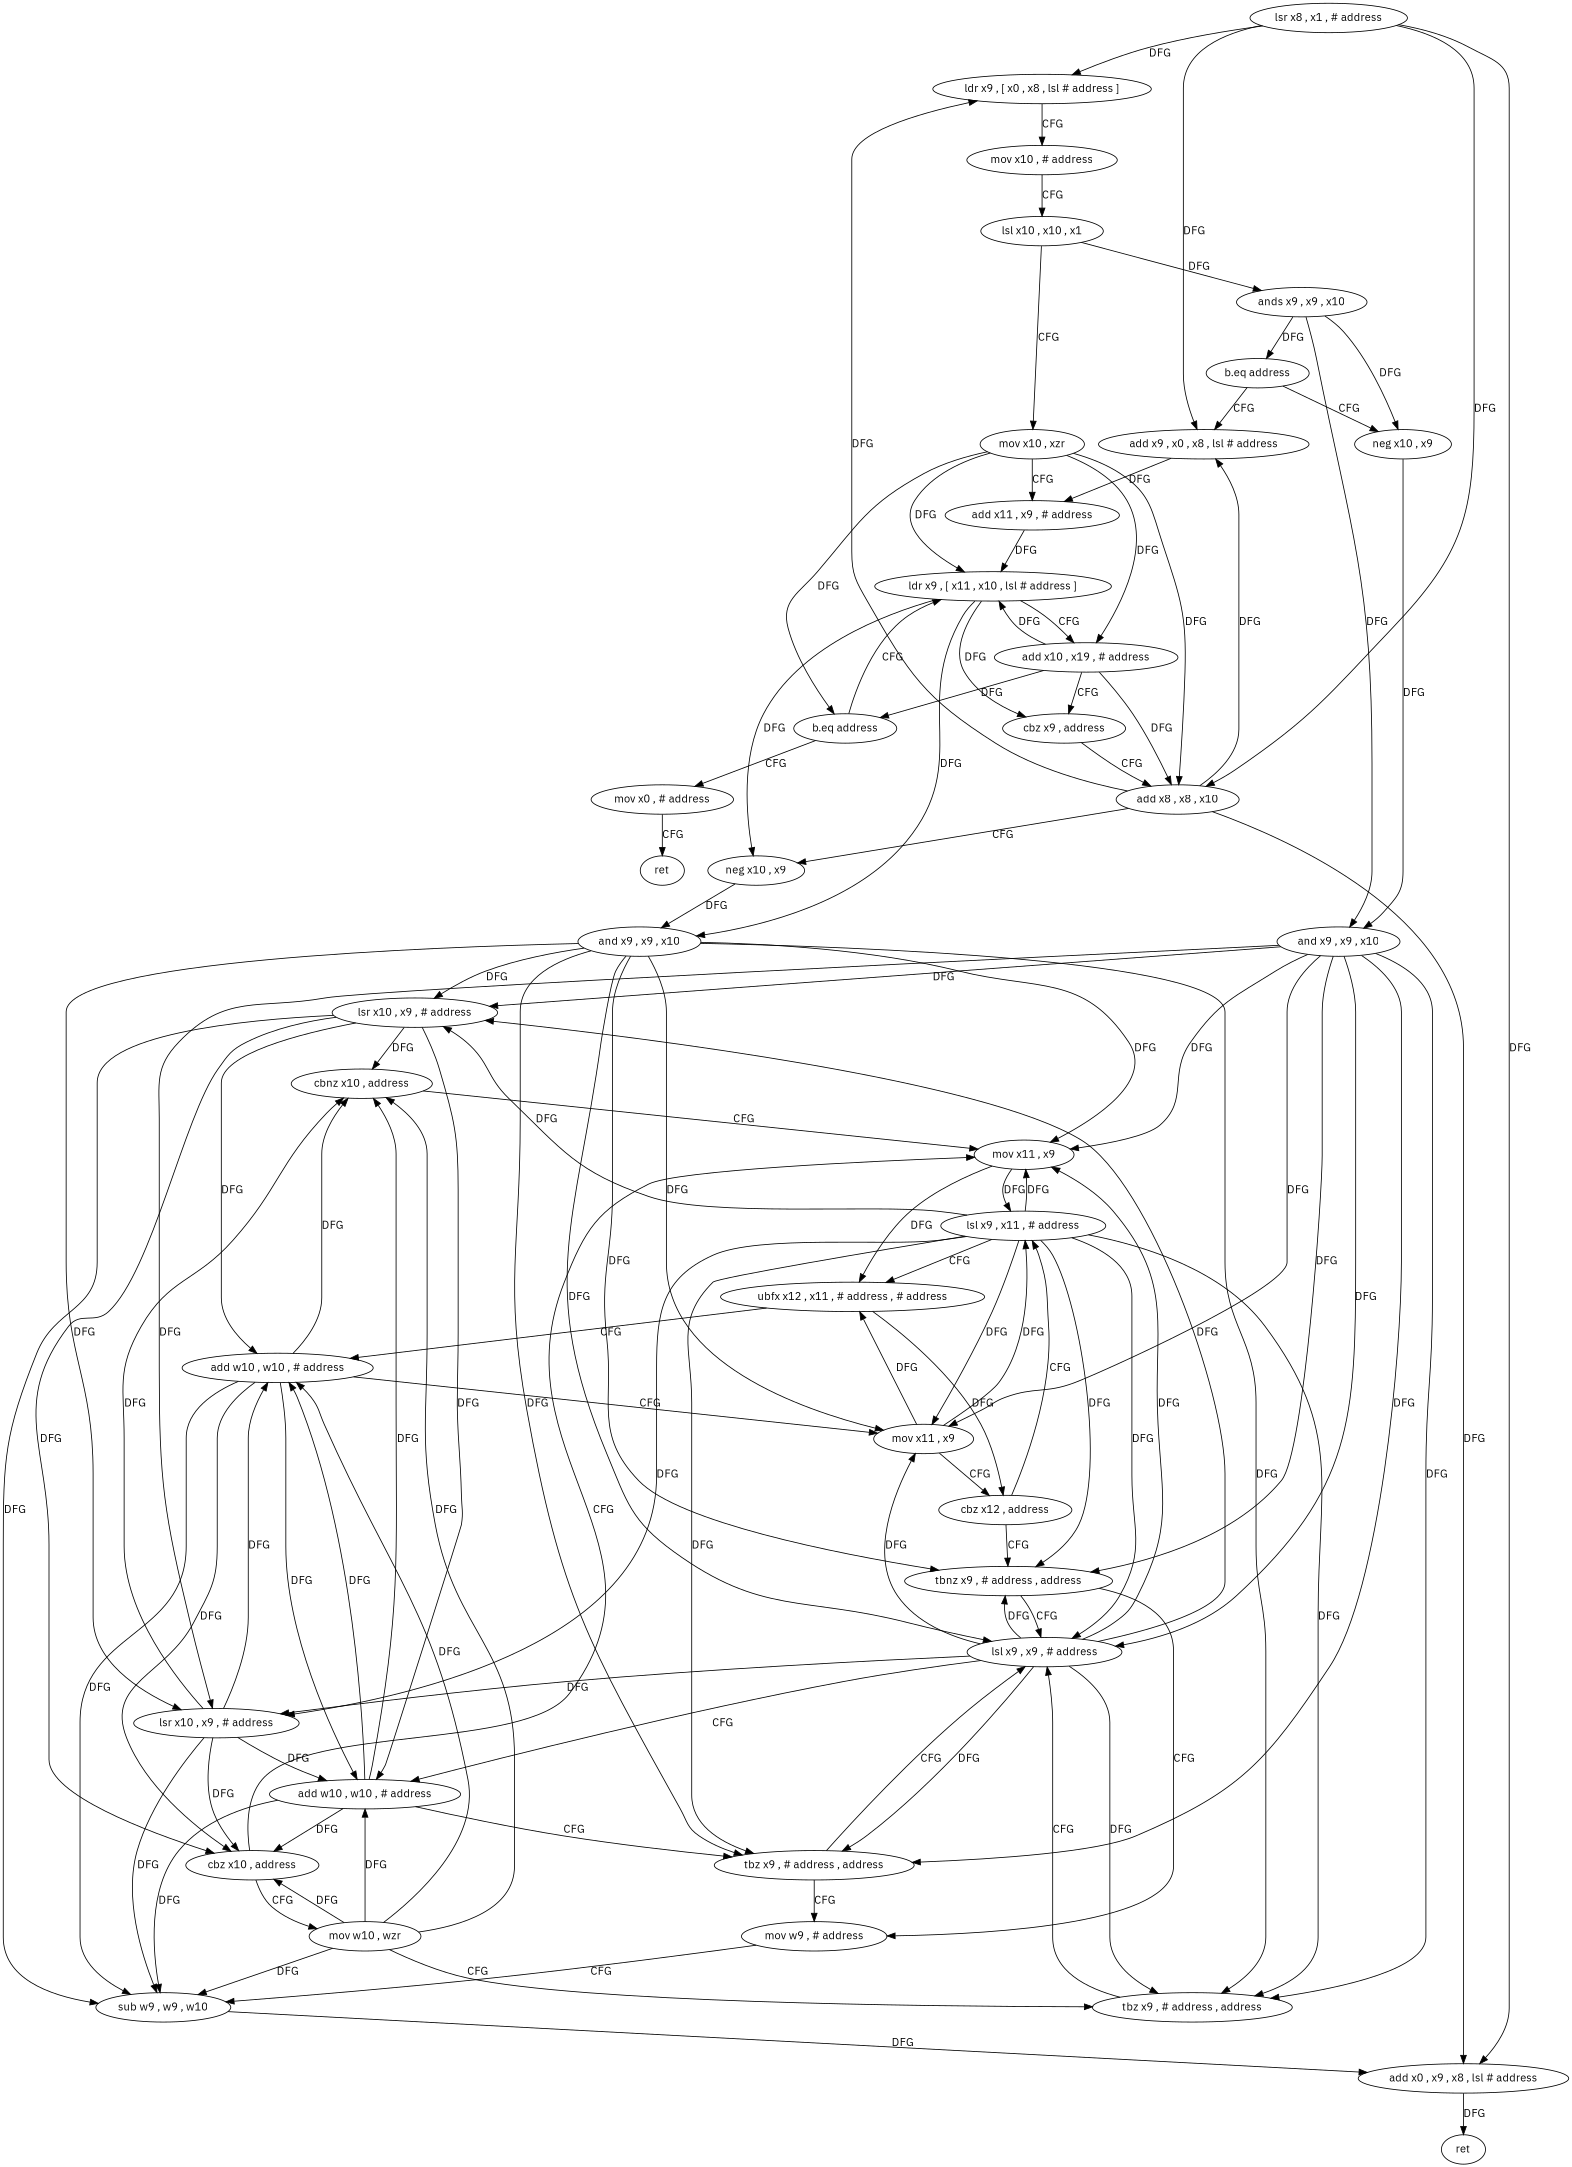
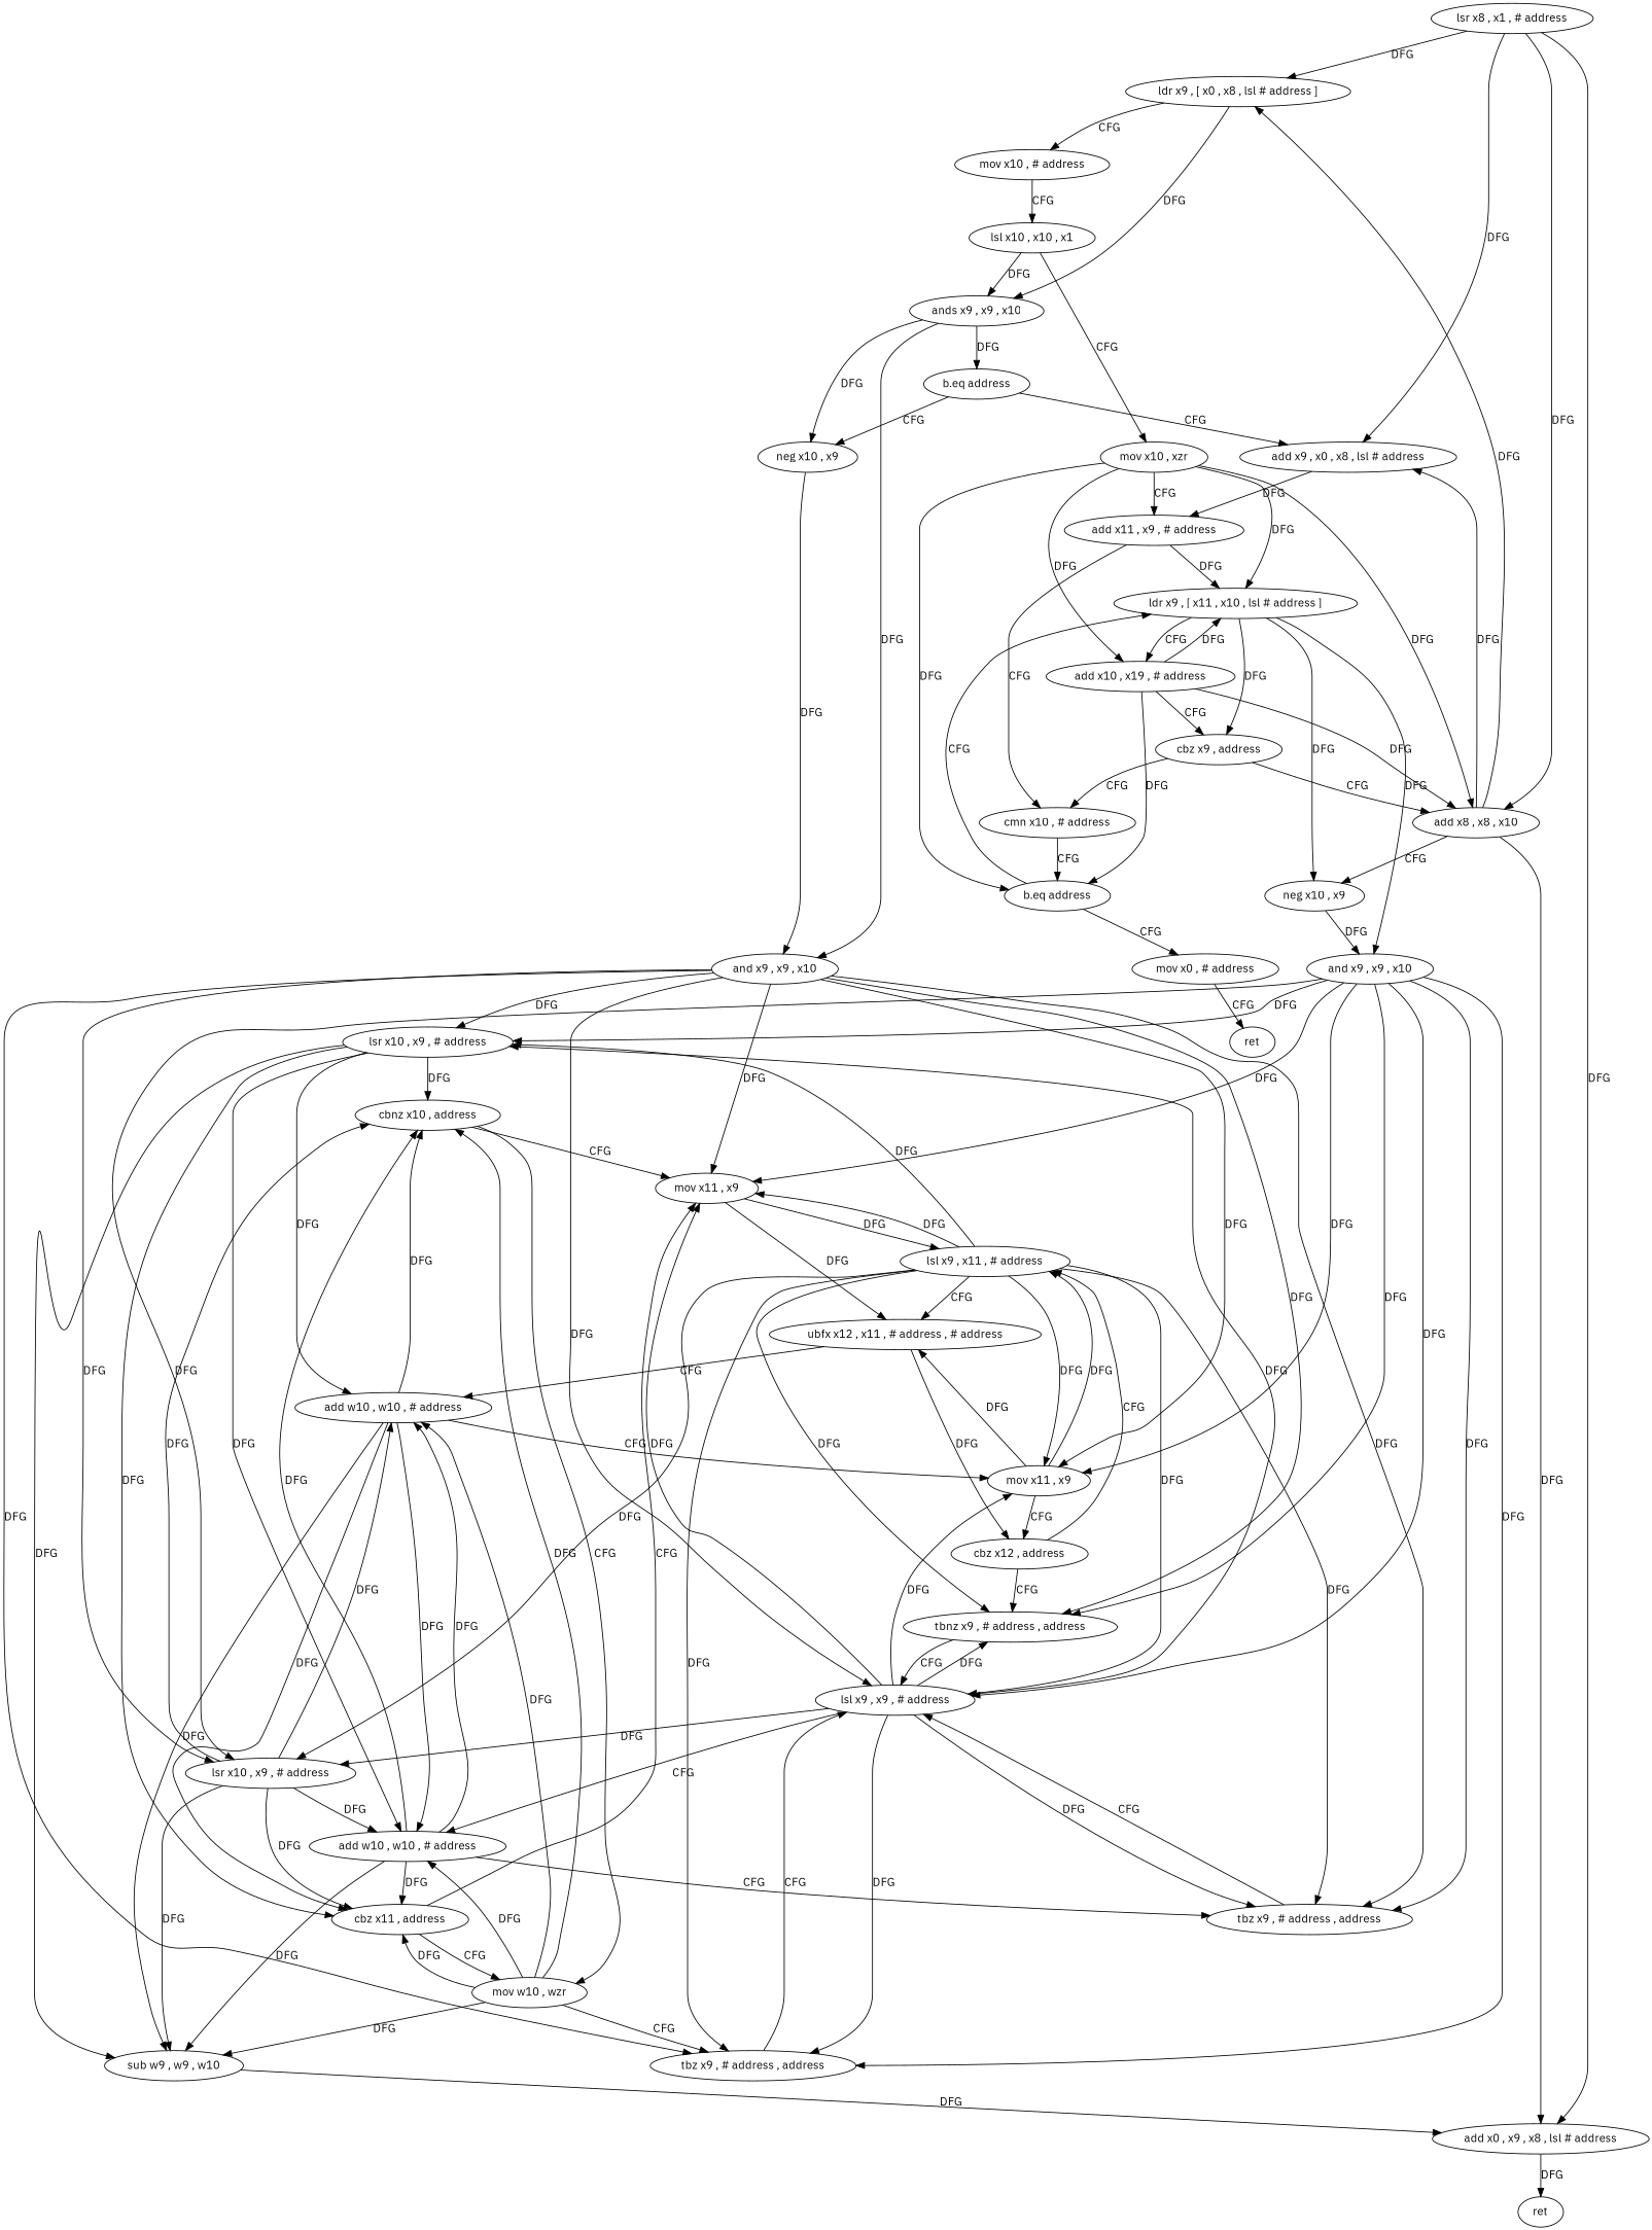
  digraph {
    fontname="IBM Plex Sans"
    node [fontname="IBM Plex Sans"]
    edge [fontname="IBM Plex Sans"]
    n1 [label="lsr x8 , x1 , # address"]
    n2 [label="ldr x9 , [ x0 , x8 , lsl # address ]"]
    n3 [label="add x9 , x0 , x8 , lsl # address"]
    n4 [label="add x8 , x8 , x10"]
    n5 [label="add x0 , x9 , x8 , lsl # address"]
    n6 [label="mov x10 , # address"]
    n7 [label="ands x9 , x9 , x10"]
    n8 [label="add x11 , x9 , # address"]
    n9 [label="neg x10 , x9"]
    n10 [label=ret]
    n11 [label="lsl x10 , x10 , x1"]
    n12 [label="b.eq address"]
    n13 [label="neg x10 , x9"]
    n14 [label="and x9 , x9 , x10"]
    n15 [label="mov x10 , xzr"]
    n16 [label="lsr x10 , x9 , # address"]
    n17 [label="mov x11 , x9"]
    n18 [label="tbz x9 , # address , address"]
    n19 [label="lsl x9 , x9 , # address"]
    n20 [label="lsr x10 , x9 , # address"]
    n21 [label="tbz x9 , # address , address"]
    n22 [label="mov x11 , x9"]
    n23 [label="tbnz x9 , # address , address"]
    n24 [label="ldr x9 , [ x11 , x10 , lsl # address ]"]
    n25 [label="add x10 , x19 , # address"]
    n26 [label="b.eq address"]
+   n27 [label="cmn x10 , # address"]
    n28 [label="cbz x9 , address"]
    n29 [label="and x9 , x9 , x10"]
    n30 [label="mov x0 , # address"]
    n31 [label="cbnz x10 , address"]
-   n32 [label="cbz x10 , address"]
+   n32 [label="cbz x11 , address"]
    n33 [label="add w10 , w10 , # address"]
    n34 [label="add w10 , w10 , # address"]
    n35 [label="sub w9 , w9 , w10"]
    n36 [label="lsl x9 , x11 , # address"]
    n37 [label="ubfx x12 , x11 , # address , # address"]
-   n38 [label="mov w9 , # address"]
    n39 [label="cbz x12 , address"]
    n40 [label="mov w10 , wzr"]
    n41 [label=ret]
    n1 -> n2 [label=DFG]
    n1 -> n3 [label=DFG]
    n1 -> n4 [label=DFG]
    n1 -> n5 [label=DFG]
    n2 -> n6 [label=CFG]
+   n2 -> n7 [label=DFG]
    n3 -> n8 [label=DFG]
    n4 -> n2 [label=DFG]
    n4 -> n3 [label=DFG]
    n4 -> n5 [label=DFG]
    n4 -> n9 [label=CFG]
    n5 -> n10 [label=DFG]
    n6 -> n11 [label=CFG]
    n7 -> n12 [label=DFG]
    n7 -> n13 [label=DFG]
    n7 -> n14 [label=DFG]
    n8 -> n24 [label=DFG]
+   n8 -> n27 [label=CFG]
    n9 -> n29 [label=DFG]
    n11 -> n7 [label=DFG]
    n11 -> n15 [label=CFG]
    n12 -> n3 [label=CFG]
    n12 -> n13 [label=CFG]
    n13 -> n14 [label=DFG]
    n14 -> n16 [label=DFG]
    n14 -> n17 [label=DFG]
    n14 -> n18 [label=DFG]
    n14 -> n19 [label=DFG]
    n14 -> n20 [label=DFG]
    n14 -> n21 [label=DFG]
    n14 -> n22 [label=DFG]
    n14 -> n23 [label=DFG]
    n15 -> n4 [label=DFG]
    n15 -> n8 [label=CFG]
    n15 -> n24 [label=DFG]
    n15 -> n25 [label=DFG]
    n15 -> n26 [label=DFG]
    n16 -> n31 [label=DFG]
    n16 -> n32 [label=DFG]
    n16 -> n33 [label=DFG]
    n16 -> n34 [label=DFG]
    n16 -> n35 [label=DFG]
    n17 -> n36 [label=DFG]
    n17 -> n37 [label=DFG]
    n18 -> n19 [label=CFG]
    n19 -> n16 [label=DFG]
    n19 -> n17 [label=DFG]
    n19 -> n18 [label=DFG]
    n19 -> n20 [label=DFG]
    n19 -> n21 [label=DFG]
    n19 -> n22 [label=DFG]
    n19 -> n23 [label=DFG]
    n19 -> n33 [label=CFG]
    n20 -> n31 [label=DFG]
    n20 -> n32 [label=DFG]
    n20 -> n33 [label=DFG]
    n20 -> n34 [label=DFG]
    n20 -> n35 [label=DFG]
    n21 -> n19 [label=CFG]
-   n21 -> n38 [label=CFG]
    n22 -> n36 [label=DFG]
    n22 -> n37 [label=DFG]
    n22 -> n39 [label=CFG]
    n23 -> n19 [label=CFG]
-   n23 -> n38 [label=CFG]
    n24 -> n9 [label=DFG]
    n24 -> n25 [label=CFG]
    n24 -> n28 [label=DFG]
    n24 -> n29 [label=DFG]
    n25 -> n4 [label=DFG]
    n25 -> n24 [label=DFG]
    n25 -> n26 [label=DFG]
    n25 -> n28 [label=CFG]
    n26 -> n24 [label=CFG]
    n26 -> n30 [label=CFG]
+   n27 -> n26 [label=CFG]
    n28 -> n4 [label=CFG]
+   n28 -> n27 [label=CFG]
    n29 -> n16 [label=DFG]
    n29 -> n17 [label=DFG]
    n29 -> n18 [label=DFG]
    n29 -> n19 [label=DFG]
    n29 -> n20 [label=DFG]
    n29 -> n21 [label=DFG]
    n29 -> n22 [label=DFG]
    n29 -> n23 [label=DFG]
    n30 -> n41 [label=CFG]
    n31 -> n17 [label=CFG]
+   n31 -> n40 [label=CFG]
    n32 -> n17 [label=CFG]
    n32 -> n40 [label=CFG]
    n33 -> n21 [label=CFG]
    n33 -> n31 [label=DFG]
    n33 -> n32 [label=DFG]
    n33 -> n34 [label=DFG]
    n33 -> n35 [label=DFG]
    n34 -> n22 [label=CFG]
    n34 -> n31 [label=DFG]
    n34 -> n32 [label=DFG]
    n34 -> n33 [label=DFG]
    n34 -> n35 [label=DFG]
    n35 -> n5 [label=DFG]
    n36 -> n16 [label=DFG]
    n36 -> n17 [label=DFG]
    n36 -> n18 [label=DFG]
    n36 -> n19 [label=DFG]
    n36 -> n20 [label=DFG]
    n36 -> n21 [label=DFG]
    n36 -> n22 [label=DFG]
    n36 -> n23 [label=DFG]
    n36 -> n37 [label=CFG]
    n37 -> n34 [label=CFG]
    n37 -> n39 [label=DFG]
-   n38 -> n35 [label=CFG]
    n39 -> n23 [label=CFG]
    n39 -> n36 [label=CFG]
    n40 -> n18 [label=CFG]
    n40 -> n31 [label=DFG]
    n40 -> n32 [label=DFG]
    n40 -> n33 [label=DFG]
    n40 -> n34 [label=DFG]
    n40 -> n35 [label=DFG]
  }
